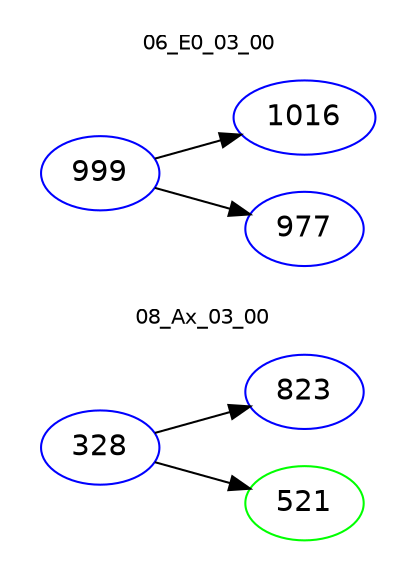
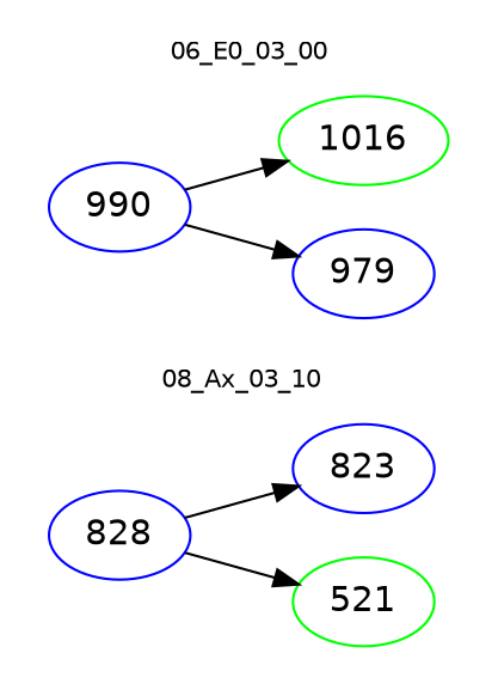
  digraph {
    fontname="DejaVu Sans"
    rankdir=LR
    node [color=blue fontname="DejaVu Sans"]
    edge [color=black fontname="DejaVu Sans"]
-   n1 [label=328]
+   n1 [label=828]
    n2 [color=green label=521]
    n3 [label=823]
-   n4 [label=999]
-   n5 [label=977]
-   n6 [label=1016]
+   n4 [label=990]
+   n5 [label=979]
+   n6 [color=green label=1016]
    subgraph cluster_1 {
      color=white
      fontsize=10
-     label="08_Ax_03_00"
+     label="08_Ax_03_10"
      n1
      n2
      n3
    }
    subgraph cluster_2 {
      color=white
      fontsize=10
      label="06_E0_03_00"
      n4
      n5
      n6
    }
    n1 -> n2
    n1 -> n3
    n4 -> n5
    n4 -> n6
  }
